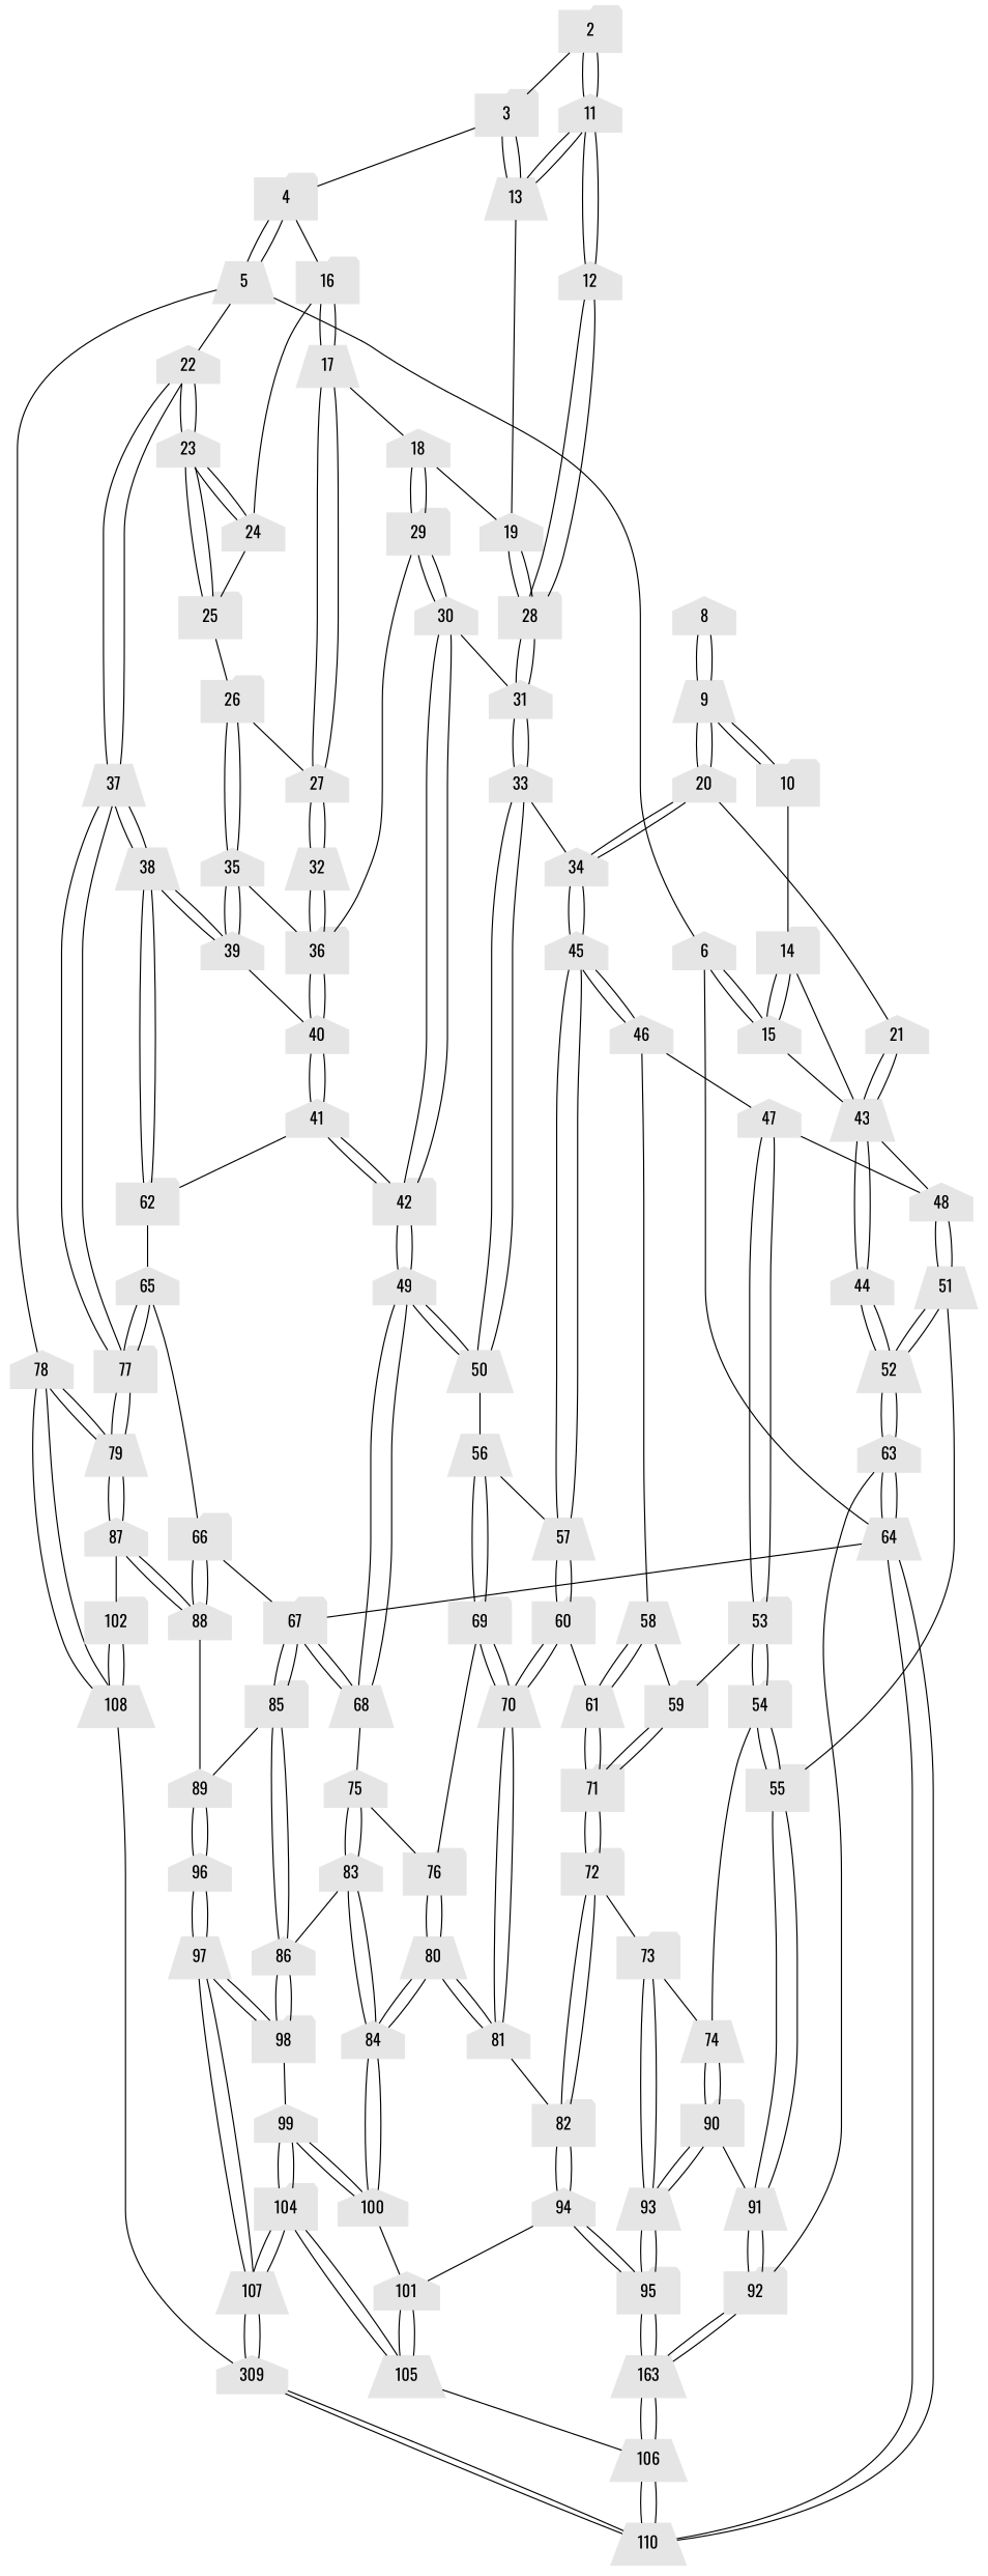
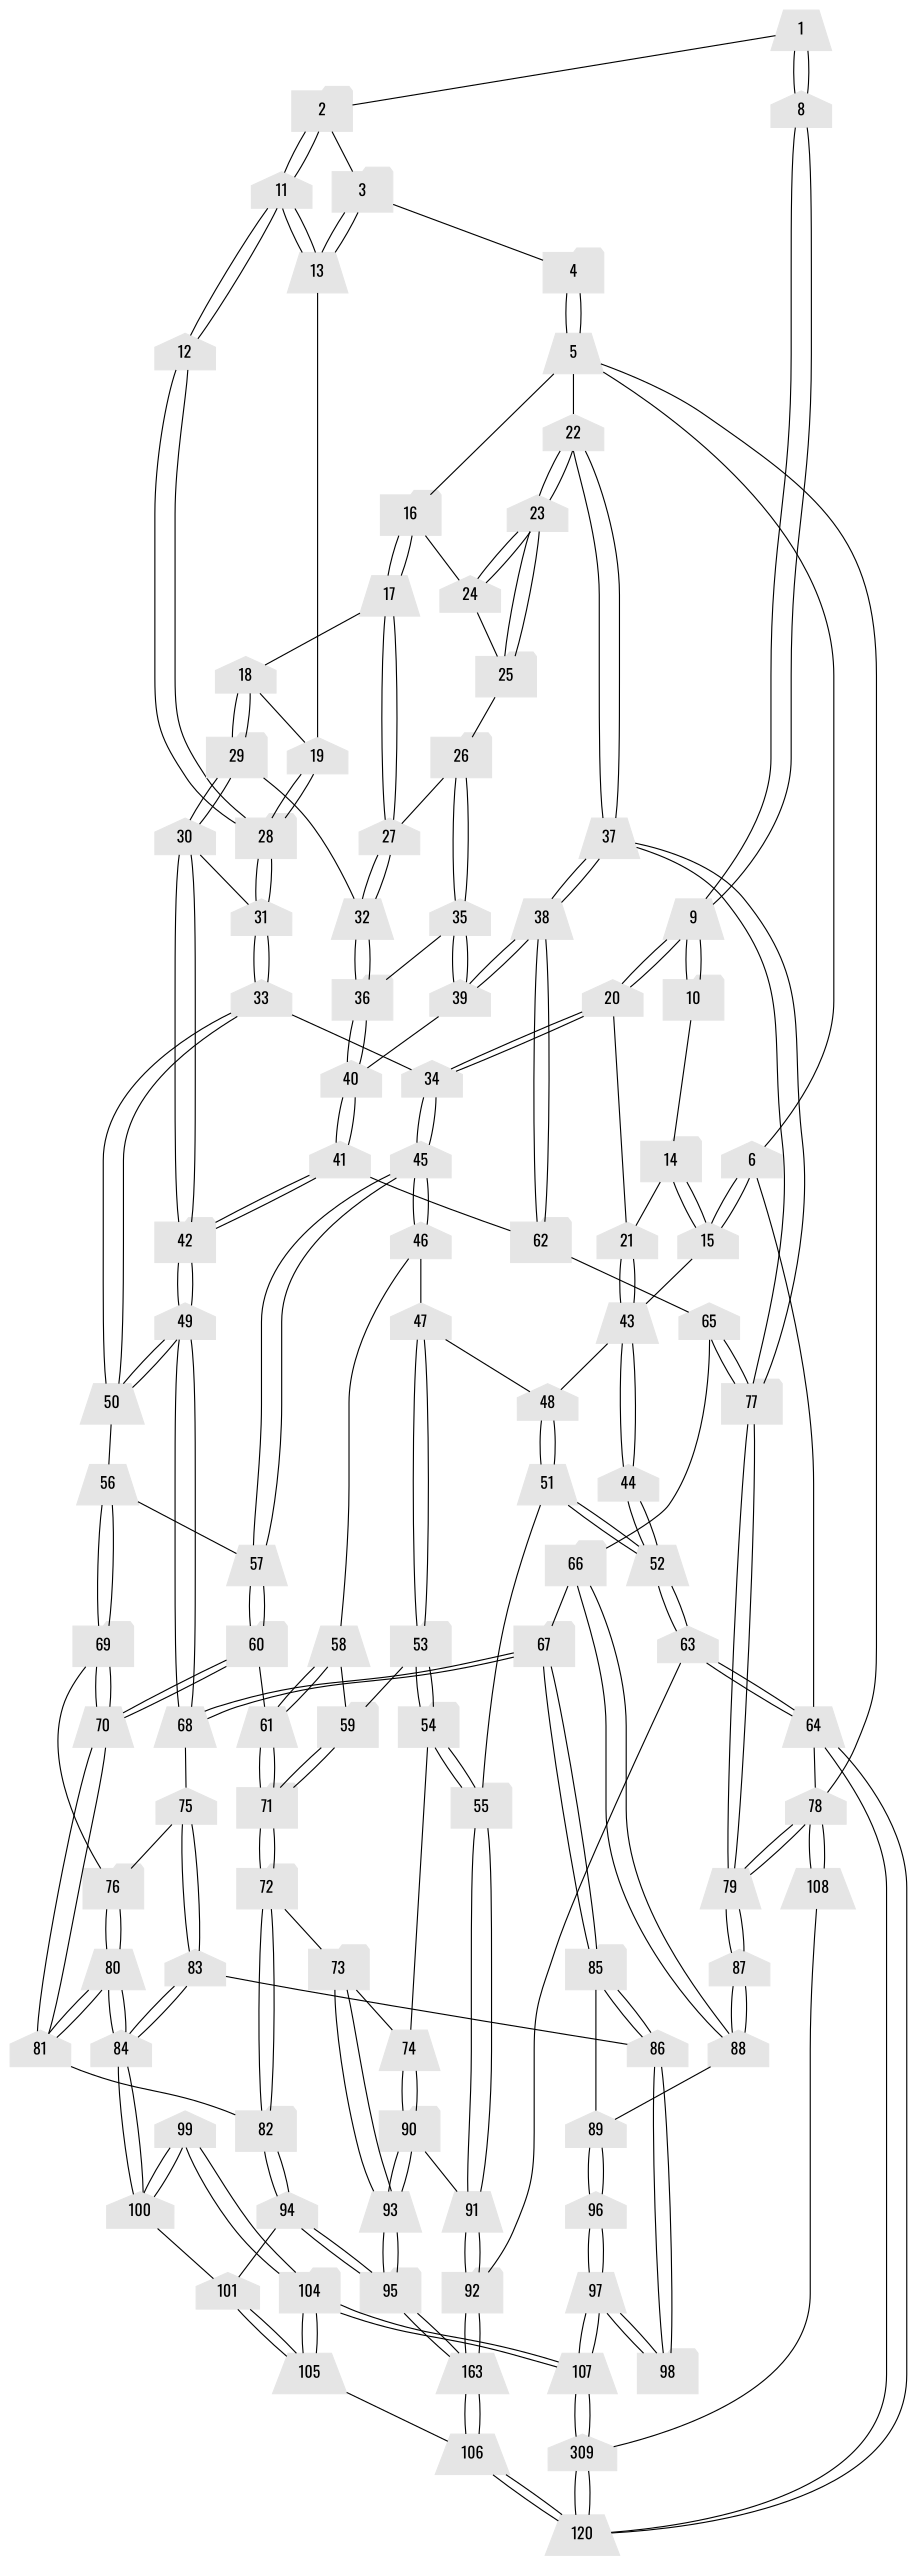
  graph {
    fontname=Oswald
    node [color=gray90 fontname=Oswald shape=house style=filled]
    edge [fontname=Oswald]
+   1 [shape=trapezium]
    2 [shape=folder]
    8
    3 [shape=folder]
    11
    9 [shape=trapezium]
    4 [shape=folder]
    13 [shape=trapezium]
    12
    5 [shape=trapezium]
    16 [shape=folder]
    19
    6
    22
    78
    17 [shape=trapezium]
    24
    15
    64 [shape=trapezium]
    23
    37 [shape=trapezium]
    79 [shape=trapezium]
    108 [shape=trapezium]
    43 [shape=trapezium]
-   110 [shape=trapezium]
+   110 [shape=trapezium label=120]
    10 [shape=folder]
    14 [shape=folder]
    20
    28 [shape=folder]
    21
    34
    31
    52 [shape=trapezium]
    44
    18
    27
    25 [shape=folder]
    29 [shape=folder]
    32 [shape=trapezium]
    30
    45
    48
    38 [shape=trapezium]
    77 [shape=folder]
    26 [shape=folder]
    35
    36 [shape=folder]
    39
    33
    42 [shape=folder]
    49
    50 [shape=trapezium]
    40
    56 [shape=trapezium]
    46
    57 [shape=trapezium]
    41
    62 [shape=folder]
    65
    68 [shape=trapezium]
    51 [shape=trapezium]
    63
    47
    58 [shape=trapezium]
    60 [shape=folder]
    53 [shape=folder]
    59 [shape=folder]
    61 [shape=trapezium]
    54 [shape=folder]
    55 [shape=folder]
    75
    69 [shape=folder]
    91 [shape=trapezium]
    92 [shape=folder]
    74 [shape=trapezium]
    71 [shape=folder]
    90 [shape=folder]
    70 [shape=trapezium]
    76 [shape=folder]
    72 [shape=folder]
    81
    66 [shape=folder]
    n83 [label=163 shape=trapezium]
    67 [shape=folder]
    88
    85 [shape=folder]
    89
    86
    83
    80 [shape=trapezium]
    82 [shape=folder]
    73 [shape=folder]
    93 [shape=trapezium]
    94
    95 [shape=folder]
    84
    87
    n98 [label=309]
-   102 [shape=folder]
    100
    101
    98 [shape=folder]
    96
    99
    97 [shape=trapezium]
    106 [shape=trapezium]
    105 [shape=trapezium]
    107 [shape=trapezium]
    104 [shape=folder]
+   1 -- 2
+   1 -- 8
+   1 -- 8
    2 -- 3
    2 -- 11
    2 -- 11
    8 -- 9
    8 -- 9
    3 -- 4
    3 -- 13
    3 -- 13
    11 -- 13
    11 -- 13
    11 -- 12
    11 -- 12
    9 -- 10
    9 -- 10
    9 -- 20
    9 -- 20
    4 -- 5
    4 -- 5
-   4 -- 16
+   5 -- 16
    13 -- 19
    12 -- 28
    12 -- 28
    5 -- 6
    5 -- 22
    5 -- 78
    16 -- 17
    16 -- 17
    16 -- 24
    19 -- 28
    19 -- 28
    6 -- 15
    6 -- 15
    6 -- 64
    22 -- 23
    22 -- 23
    22 -- 37
    22 -- 37
    78 -- 79
    78 -- 79
    78 -- 108
    78 -- 108
    17 -- 18
    17 -- 27
    17 -- 27
    24 -- 25
    15 -- 43
-   64 -- 67
+   64 -- 78
    64 -- 110
    64 -- 110
    23 -- 24
    23 -- 24
    23 -- 25
    23 -- 25
    37 -- 38
    37 -- 38
    37 -- 77
    37 -- 77
    79 -- 87
    79 -- 87
    108 -- n98
    43 -- 44
    43 -- 44
    43 -- 48
    10 -- 14
    14 -- 15
    14 -- 15
-   14 -- 43
+   14 -- 21
    20 -- 21
    20 -- 34
    20 -- 34
    28 -- 31
    28 -- 31
    21 -- 43
    21 -- 43
    34 -- 45
    34 -- 45
    31 -- 33
    31 -- 33
    52 -- 63
    52 -- 63
    44 -- 52
    44 -- 52
    18 -- 19
    18 -- 29
    18 -- 29
    27 -- 32
    27 -- 32
    25 -- 26
-   29 -- 36
+   29 -- 32
    29 -- 30
    29 -- 30
    32 -- 36
    32 -- 36
    30 -- 31
    30 -- 42
    30 -- 42
    45 -- 46
    45 -- 46
    45 -- 57
    45 -- 57
    48 -- 51
    48 -- 51
    38 -- 39
    38 -- 39
    38 -- 62
    38 -- 62
    77 -- 79
    77 -- 79
    26 -- 27
    26 -- 35
    26 -- 35
    35 -- 36
    35 -- 39
    35 -- 39
    36 -- 40
    36 -- 40
    39 -- 40
    33 -- 34
    33 -- 50
    33 -- 50
    42 -- 49
    42 -- 49
    49 -- 50
    49 -- 50
    49 -- 68
    49 -- 68
    50 -- 56
    40 -- 41
    40 -- 41
    56 -- 57
    56 -- 69
    56 -- 69
    46 -- 47
    46 -- 58
    57 -- 60
    57 -- 60
    41 -- 42
    41 -- 42
    41 -- 62
    62 -- 65
    65 -- 77
    65 -- 77
    65 -- 66
    68 -- 75
    51 -- 52
    51 -- 52
    51 -- 55
    63 -- 64
    63 -- 64
    63 -- 92
    47 -- 48
    47 -- 53
    47 -- 53
    58 -- 59
    58 -- 61
    58 -- 61
    60 -- 61
    60 -- 70
    60 -- 70
    53 -- 59
    53 -- 54
    53 -- 54
    59 -- 71
    59 -- 71
    61 -- 71
    61 -- 71
    54 -- 55
    54 -- 55
    54 -- 74
    55 -- 91
    55 -- 91
    75 -- 76
    75 -- 83
    75 -- 83
    69 -- 70
    69 -- 70
    69 -- 76
    91 -- 92
    91 -- 92
    92 -- n83
    92 -- n83
    74 -- 90
    74 -- 90
    71 -- 72
    71 -- 72
    90 -- 91
    90 -- 93
    90 -- 93
    70 -- 81
    70 -- 81
    76 -- 80
    76 -- 80
    72 -- 82
    72 -- 82
    72 -- 73
    81 -- 82
    66 -- 67
    66 -- 88
    66 -- 88
    n83 -- 106
    n83 -- 106
    67 -- 68
    67 -- 68
    67 -- 85
    67 -- 85
    88 -- 89
    85 -- 89
    85 -- 86
    85 -- 86
    89 -- 96
    89 -- 96
    86 -- 98
    86 -- 98
    83 -- 86
    83 -- 84
    83 -- 84
    80 -- 81
    80 -- 81
    80 -- 84
    80 -- 84
    82 -- 94
    82 -- 94
    73 -- 74
    73 -- 93
    73 -- 93
    93 -- 95
    93 -- 95
    94 -- 95
    94 -- 95
    94 -- 101
    95 -- n83
    95 -- n83
    84 -- 100
    84 -- 100
    87 -- 88
    87 -- 88
-   87 -- 102
    n98 -- 110
    n98 -- 110
-   102 -- 108
-   102 -- 108
    100 -- 101
    101 -- 105
    101 -- 105
-   98 -- 99
    96 -- 97
    96 -- 97
    99 -- 100
    99 -- 100
    99 -- 104
    99 -- 104
    97 -- 98
    97 -- 98
    97 -- 107
    97 -- 107
    106 -- 110
    106 -- 110
    105 -- 106
    107 -- n98
    107 -- n98
    104 -- 105
    104 -- 105
    104 -- 107
    104 -- 107
  }
